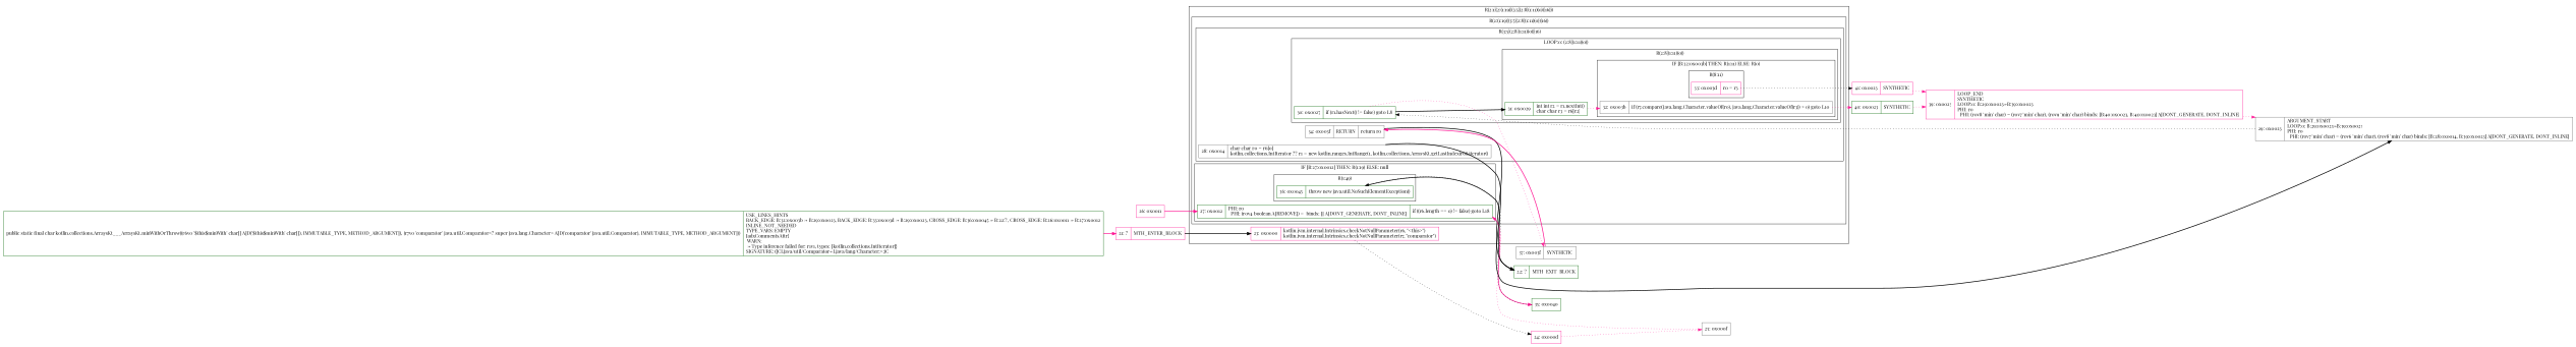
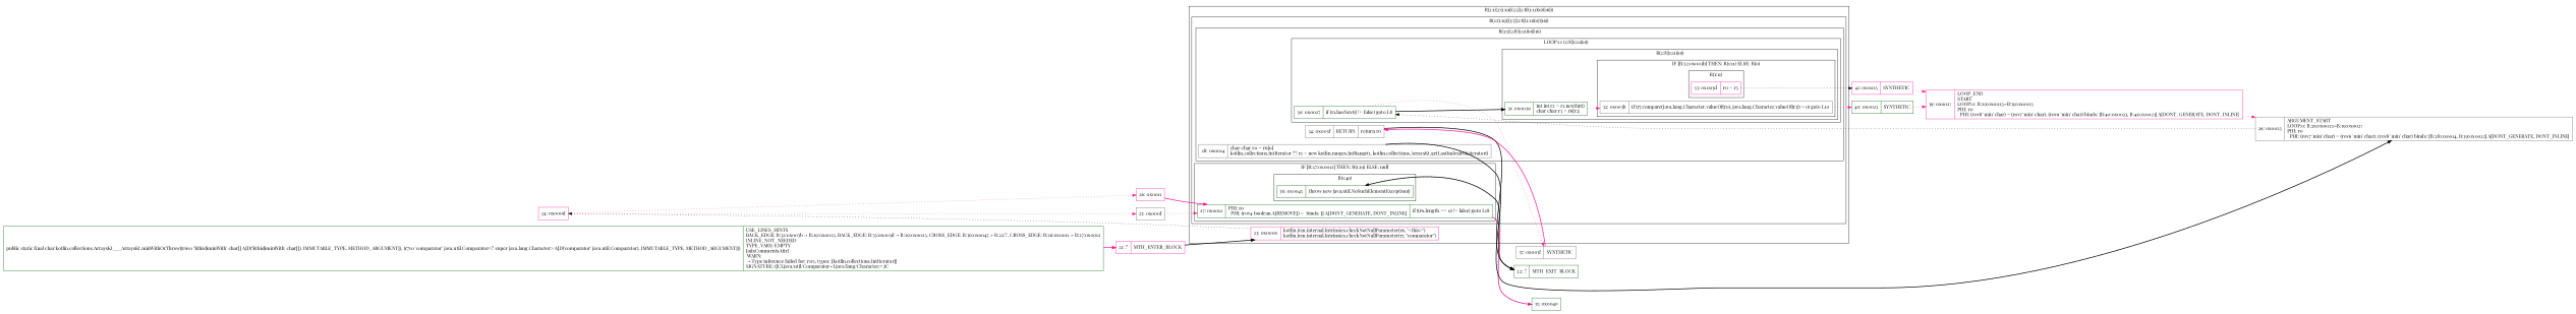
  digraph {
    fontname="Playfair Display"
    rankdir=LR
    node [color=darkgreen fontname="Playfair Display" shape=record]
    edge [color=deeppink fontname="Playfair Display" style=dotted]
    n1 [label="{36\:\ 0x0045|throw new java.util.NoSuchElementException()\l}"]
    n2 [label="{27\:\ 0x0012|PHI: r0 \l  PHI: (r0v4 boolean A[REMOVE]) =  binds: [] A[DONT_GENERATE, DONT_INLINE]\l|if ((r6.length == 0) != false) goto L18\l}"]
    n3 [color=deeppink label="{33\:\ 0x003d|r0 = r3\l}"]
    n4 [color=gray40 label="{32\:\ 0x003b|if (r7.compare(java.lang.Character.valueOf(r0), java.lang.Character.valueOf(r3)) \> 0) goto L10\l}"]
    n5 [label="{31\:\ 0x0029|int int r2 = r1.nextInt()\lchar char r3 = r6[r2]\l}"]
    n6 [label="{30\:\ 0x0027|if (r1.hasNext() != false) goto L8\l}"]
    n7 [color=gray40 label="{28\:\ 0x0014|char char r0 = r6[0]\lkotlin.collections.IntIterator ?? r1 = new kotlin.ranges.IntRange(1, kotlin.collections.ArraysKt.getLastIndex(r6)).iterator()\l}"]
    n8 [color=gray40 label="{34\:\ 0x003f|RETURN\l|return r0\l}"]
    n9 [color=deeppink label="{23\:\ 0x0000|kotlin.jvm.internal.Intrinsics.checkNotNullParameter(r6, \"\<this\>\")\lkotlin.jvm.internal.Intrinsics.checkNotNullParameter(r7, \"comparator\")\l}"]
    n10 [label="{22\:\ ?|MTH_EXIT_BLOCK\l}"]
    n11 [label="{35\:\ 0x0040}"]
    n12 [color=deeppink label="{41\:\ 0x0023|SYNTHETIC\l}"]
    n13 [label="{40\:\ 0x0023|SYNTHETIC\l}"]
    n14 [color=gray40 label="{37\:\ 0x003f|SYNTHETIC\l}"]
    n15 [color=gray40 label="{29\:\ 0x0023|ARGUMENT_START\lLOOP:0: B:29:0x0023\-\>B:39:0x0023\lPHI: r0 \l  PHI: (r0v7 'min' char) = (r0v6 'min' char), (r0v8 'min' char) binds: [B:28:0x0014, B:39:0x0023] A[DONT_GENERATE, DONT_INLINE]\l}"]
    n16 [color=deeppink label="{24\:\ 0x000d}"]
    n17 [color=gray40 label="{25\:\ 0x000f}"]
    n18 [color=deeppink label="{26\:\ 0x0011}"]
-   n19 [color=deeppink label="{39\:\ 0x0023|LOOP_END\lSYNTHETIC\lLOOP:0: B:29:0x0023\-\>B:39:0x0023\lPHI: r0 \l  PHI: (r0v8 'min' char) = (r0v7 'min' char), (r0v9 'min' char) binds: [B:40:0x0023, B:41:0x0023] A[DONT_GENERATE, DONT_INLINE]\l}"]
+   n19 [color=deeppink label="{39\:\ 0x0023|LOOP_END\lSTART\lLOOP:0: B:29:0x0023\-\>B:39:0x0023\lPHI: r0 \l  PHI: (r0v8 'min' char) = (r0v7 'min' char), (r0v9 'min' char) binds: [B:40:0x0023, B:41:0x0023] A[DONT_GENERATE, DONT_INLINE]\l}"]
    n20 [color=deeppink label="{21\:\ ?|MTH_ENTER_BLOCK\l}"]
    n21 [label="{public static final char kotlin.collections.ArraysKt___ArraysKt.minWithOrThrow((r6v0 '$this$minWith' char[] A[D('$this$minWith' char[]), IMMUTABLE_TYPE, METHOD_ARGUMENT]), (r7v0 'comparator' java.util.Comparator\<? super java.lang.Character\> A[D('comparator' java.util.Comparator), IMMUTABLE_TYPE, METHOD_ARGUMENT]))  | USE_LINES_HINTS\lBACK_EDGE: B:32:0x003b \-\> B:29:0x0023, BACK_EDGE: B:33:0x003d \-\> B:29:0x0023, CROSS_EDGE: B:36:0x0045 \-\> B:22:?, CROSS_EDGE: B:26:0x0011 \-\> B:27:0x0012\lINLINE_NOT_NEEDED\lTYPE_VARS: EMPTY\lJadxCommentsAttr\{\l WARN: \l \-\> Type inference failed for: r1v1, types: [kotlin.collections.IntIterator]\}\lSIGNATURE: ([CLjava\/util\/Comparator\<\-Ljava\/lang\/Character;\>;)C\l}"]
    subgraph cluster_1 {
      label="R(2:1|(2:(1:19)|(3:5|(2:8|(1:11)(0))|16)))"
      n9
      subgraph cluster_2 {
        label="R(2:(1:19)|(3:5|(2:8|(1:11)(0))|16))"
        subgraph cluster_3 {
          label="IF [B:27:0x0012] THEN: R(1:19) ELSE: null"
          n2
          subgraph cluster_4 {
            label="R(1:49)"
            n1
          }
        }
        subgraph cluster_5 {
          label="R(3:5|(2:8|(1:11)(0))|16)"
          n7
          n8
          subgraph cluster_6 {
            label="LOOP:0: (2:8|(1:11)(0))"
            n6
            subgraph cluster_7 {
              label="R(2:8|(1:11)(0))"
              n5
              subgraph cluster_8 {
                label="IF [B:32:0x003b] THEN: R(1:11) ELSE: R(0)"
                n4
                subgraph cluster_9 {
-                 label="R(8:11)"
+                 label="R(1:11)"
                  n3
                }
                subgraph cluster_10 {
                  label="R(0)"
                }
              }
            }
          }
        }
      }
    }
    n1 -> n10 [color=black style=bold]
    n2 -> n11 [style=bold]
    n3 -> n12 [color=black]
    n4 -> n13
    n5 -> n4
    n6 -> n5 [color=black style=bold]
    n6 -> n14
    n7 -> n15 [color=black style=bold]
    n8 -> n10 [color=black style=bold]
    n9 -> n16 [color=black]
    n11 -> n1 [color=black]
    n12 -> n19
    n13 -> n19
    n14 -> n8 [style=bold]
    n15 -> n6 [color=black]
    n16 -> n17
+   n16 -> n18
    n17 -> n2
    n18 -> n2 [style=bold]
    n19 -> n15
    n20 -> n9 [color=black style=bold]
    n21 -> n20 [style=bold]
  }
